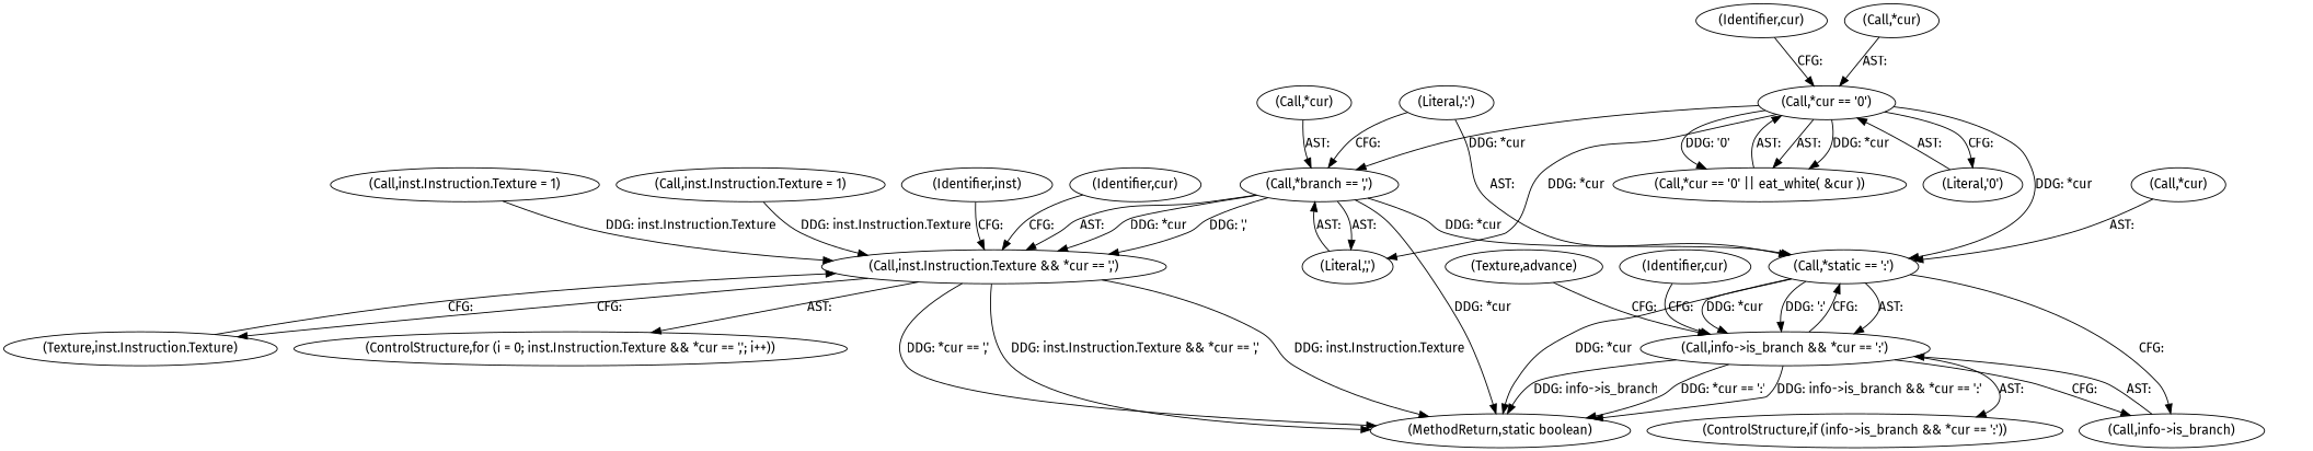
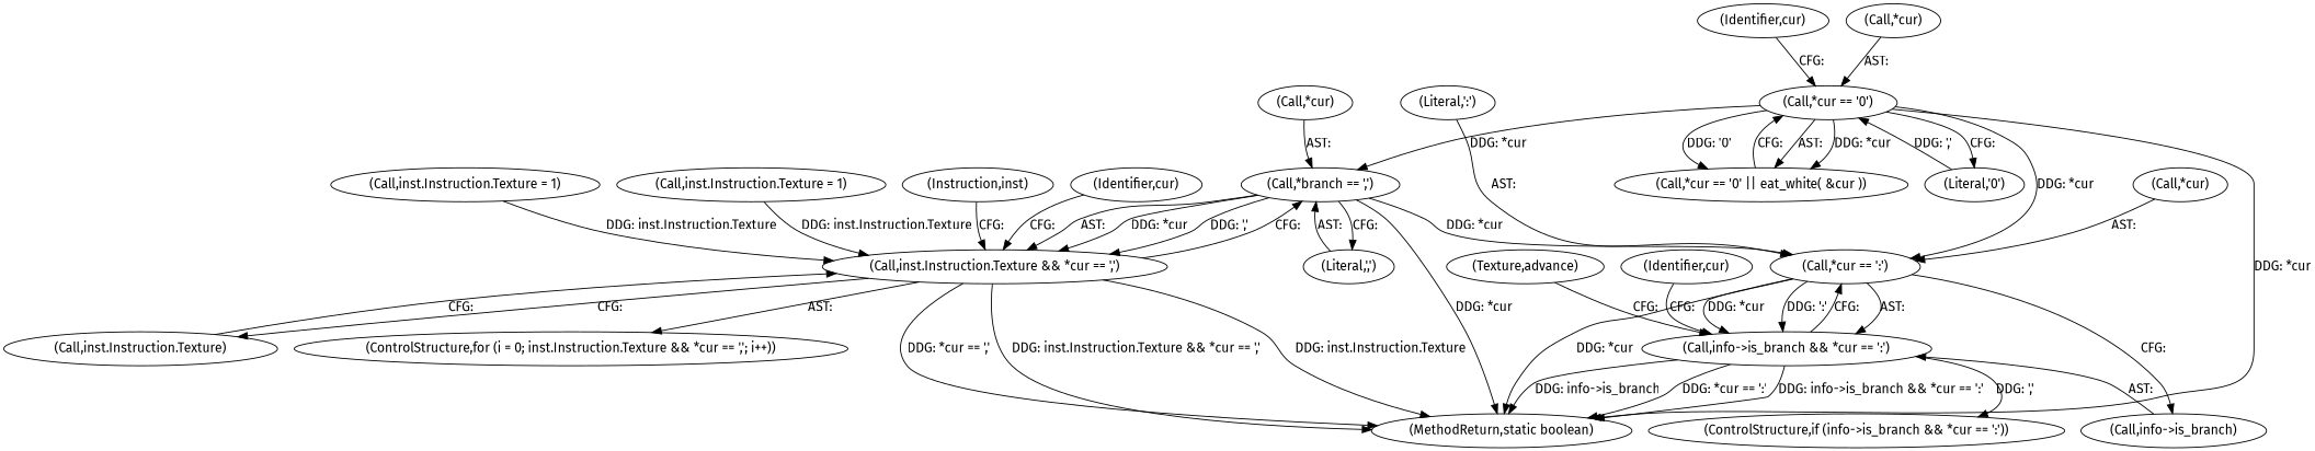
  digraph {
    fontname="Fira Sans"
    node [fontname="Fira Sans"]
    edge [fontname="Fira Sans"]
    n1 [label="(Call,*branch == ',')"]
    n2 [label="(Call,inst.Instruction.Texture && *cur == ',')"]
-   n3 [label="(Call,*static == ':')"]
+   n3 [label="(Call,*cur == ':')"]
    n4 [label="(Literal,',')"]
    n5 [label="(MethodReturn,static boolean)"]
-   n6 [label="(Texture,inst.Instruction.Texture)"]
+   n6 [label="(Call,inst.Instruction.Texture)"]
    n7 [label="(ControlStructure,for (i = 0; inst.Instruction.Texture && *cur == ','; i++))"]
    n8 [label="(Call,info->is_branch && *cur == ':')"]
    n9 [label="(Call,info->is_branch)"]
    n10 [label="(Call,*cur == '\0')"]
    n11 [label="(Literal,'\0')"]
    n12 [label="(Call,*cur == '\0' || eat_white( &cur ))"]
    n13 [label="(ControlStructure,if (info->is_branch && *cur == ':'))"]
    n14 [label="(Literal,':')"]
    n15 [label="(Identifier,cur)"]
    n16 [label="(Identifier,cur)"]
    n17 [label="(Call,*cur)"]
-   n18 [label="(Identifier,inst)"]
+   n18 [label="(Instruction,inst)"]
    n19 [label="(Texture,advance)"]
    n20 [label="(Identifier,cur)"]
    n21 [label="(Call,*cur)"]
    n22 [label="(Call,inst.Instruction.Texture = 1)"]
    n23 [label="(Call,inst.Instruction.Texture = 1)"]
    n24 [label="(Call,*cur)"]
    n1 -> n2 [label="AST: "]
    n1 -> n2 [label="DDG: *cur"]
    n1 -> n2 [label="DDG: ','"]
    n1 -> n3 [label="DDG: *cur"]
-   n1 -> n4 [label="AST: "]
+   n1 -> n4 [label="CFG: "]
    n1 -> n5 [label="DDG: *cur"]
-   n14 -> n1 [label="CFG: "]
+   n2 -> n1 [label="CFG: "]
    n2 -> n5 [label="DDG: inst.Instruction.Texture && *cur == ','"]
    n2 -> n5 [label="DDG: inst.Instruction.Texture"]
    n2 -> n5 [label="DDG: *cur == ','"]
    n2 -> n6 [label="CFG: "]
    n2 -> n7 [label="AST: "]
    n3 -> n5 [label="DDG: *cur"]
    n3 -> n8 [label="AST: "]
    n3 -> n8 [label="DDG: *cur"]
    n3 -> n8 [label="DDG: ':'"]
    n3 -> n9 [label="CFG: "]
    n4 -> n1 [label="AST: "]
    n6 -> n2 [label="CFG: "]
    n8 -> n3 [label="CFG: "]
    n8 -> n5 [label="DDG: info->is_branch"]
    n8 -> n5 [label="DDG: *cur == ':'"]
    n8 -> n5 [label="DDG: info->is_branch && *cur == ':'"]
-   n8 -> n9 [label="CFG: "]
-   n8 -> n13 [label="AST: "]
+   n8 -> n13 [label="DDG: ','"]
    n9 -> n8 [label="AST: "]
    n10 -> n1 [label="DDG: *cur"]
    n10 -> n3 [label="DDG: *cur"]
-   n10 -> n4 [label="DDG: *cur"]
+   n10 -> n5 [label="DDG: *cur"]
    n10 -> n11 [label="CFG: "]
    n10 -> n12 [label="AST: "]
    n10 -> n12 [label="DDG: *cur"]
    n10 -> n12 [label="DDG: '\0'"]
-   n11 -> n10 [label="AST: "]
-   n12 -> n10 [label="AST: "]
+   n11 -> n10 [label="DDG: ','"]
+   n12 -> n10 [label="CFG: "]
    n14 -> n3 [label="AST: "]
    n15 -> n8 [label="CFG: "]
    n16 -> n10 [label="CFG: "]
    n17 -> n3 [label="AST: "]
    n18 -> n2 [label="CFG: "]
    n19 -> n8 [label="CFG: "]
    n20 -> n2 [label="CFG: "]
    n21 -> n1 [label="AST: "]
    n22 -> n2 [label="DDG: inst.Instruction.Texture"]
    n23 -> n2 [label="DDG: inst.Instruction.Texture"]
    n24 -> n10 [label="AST: "]
  }
